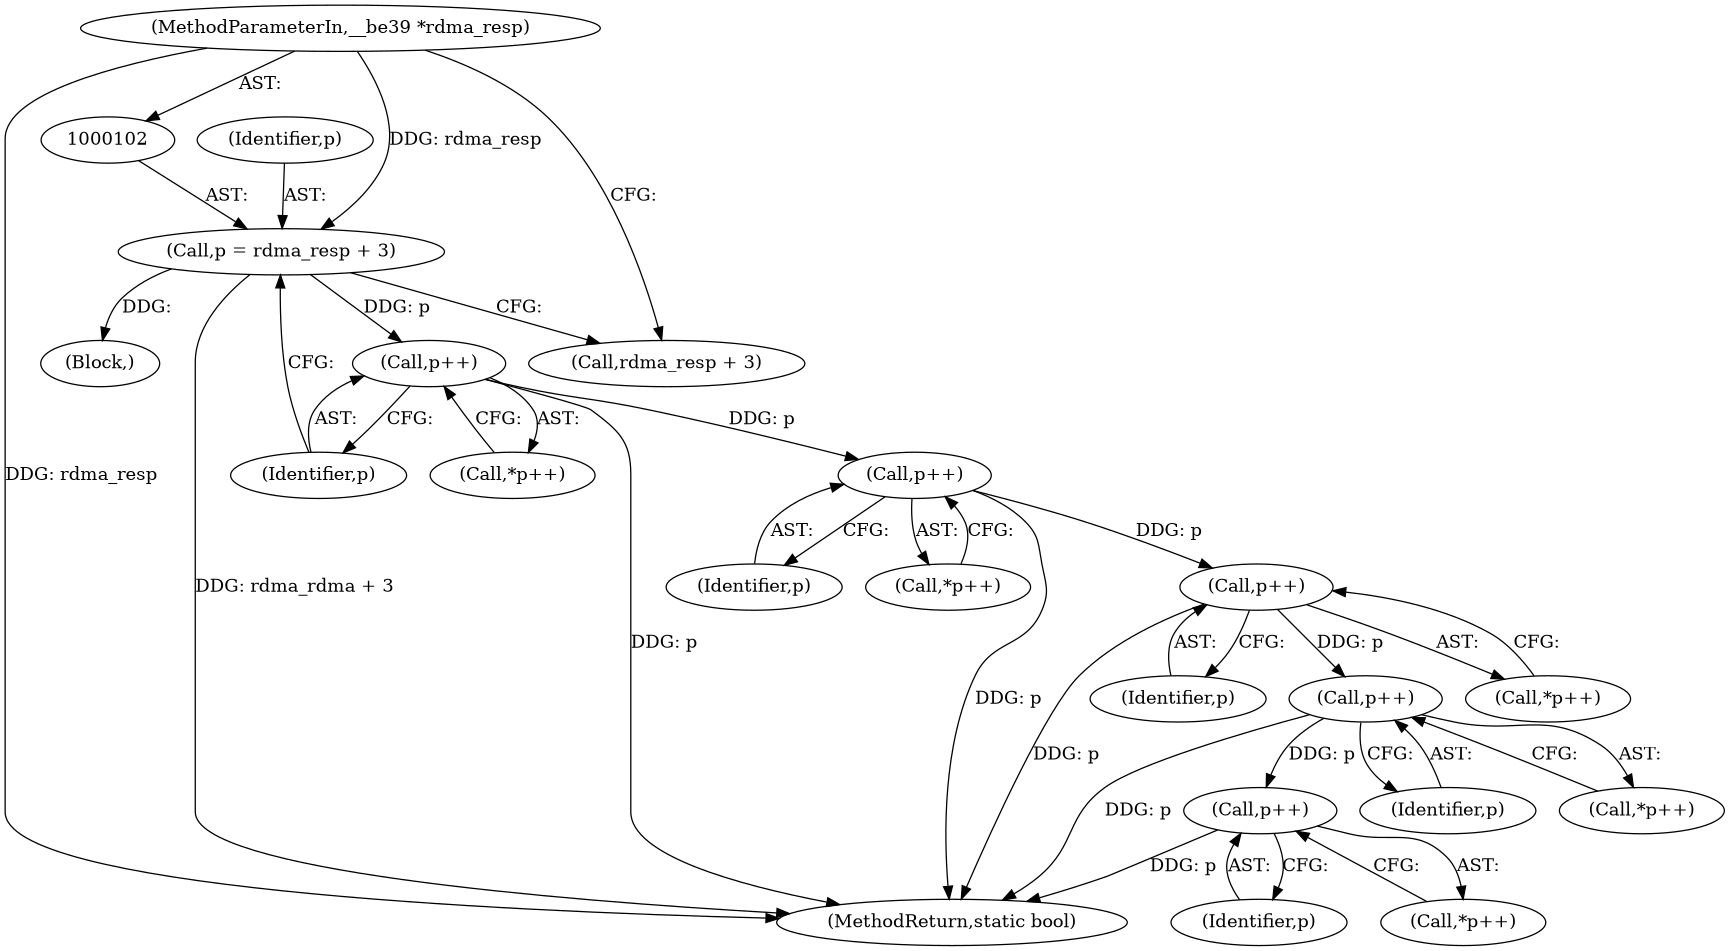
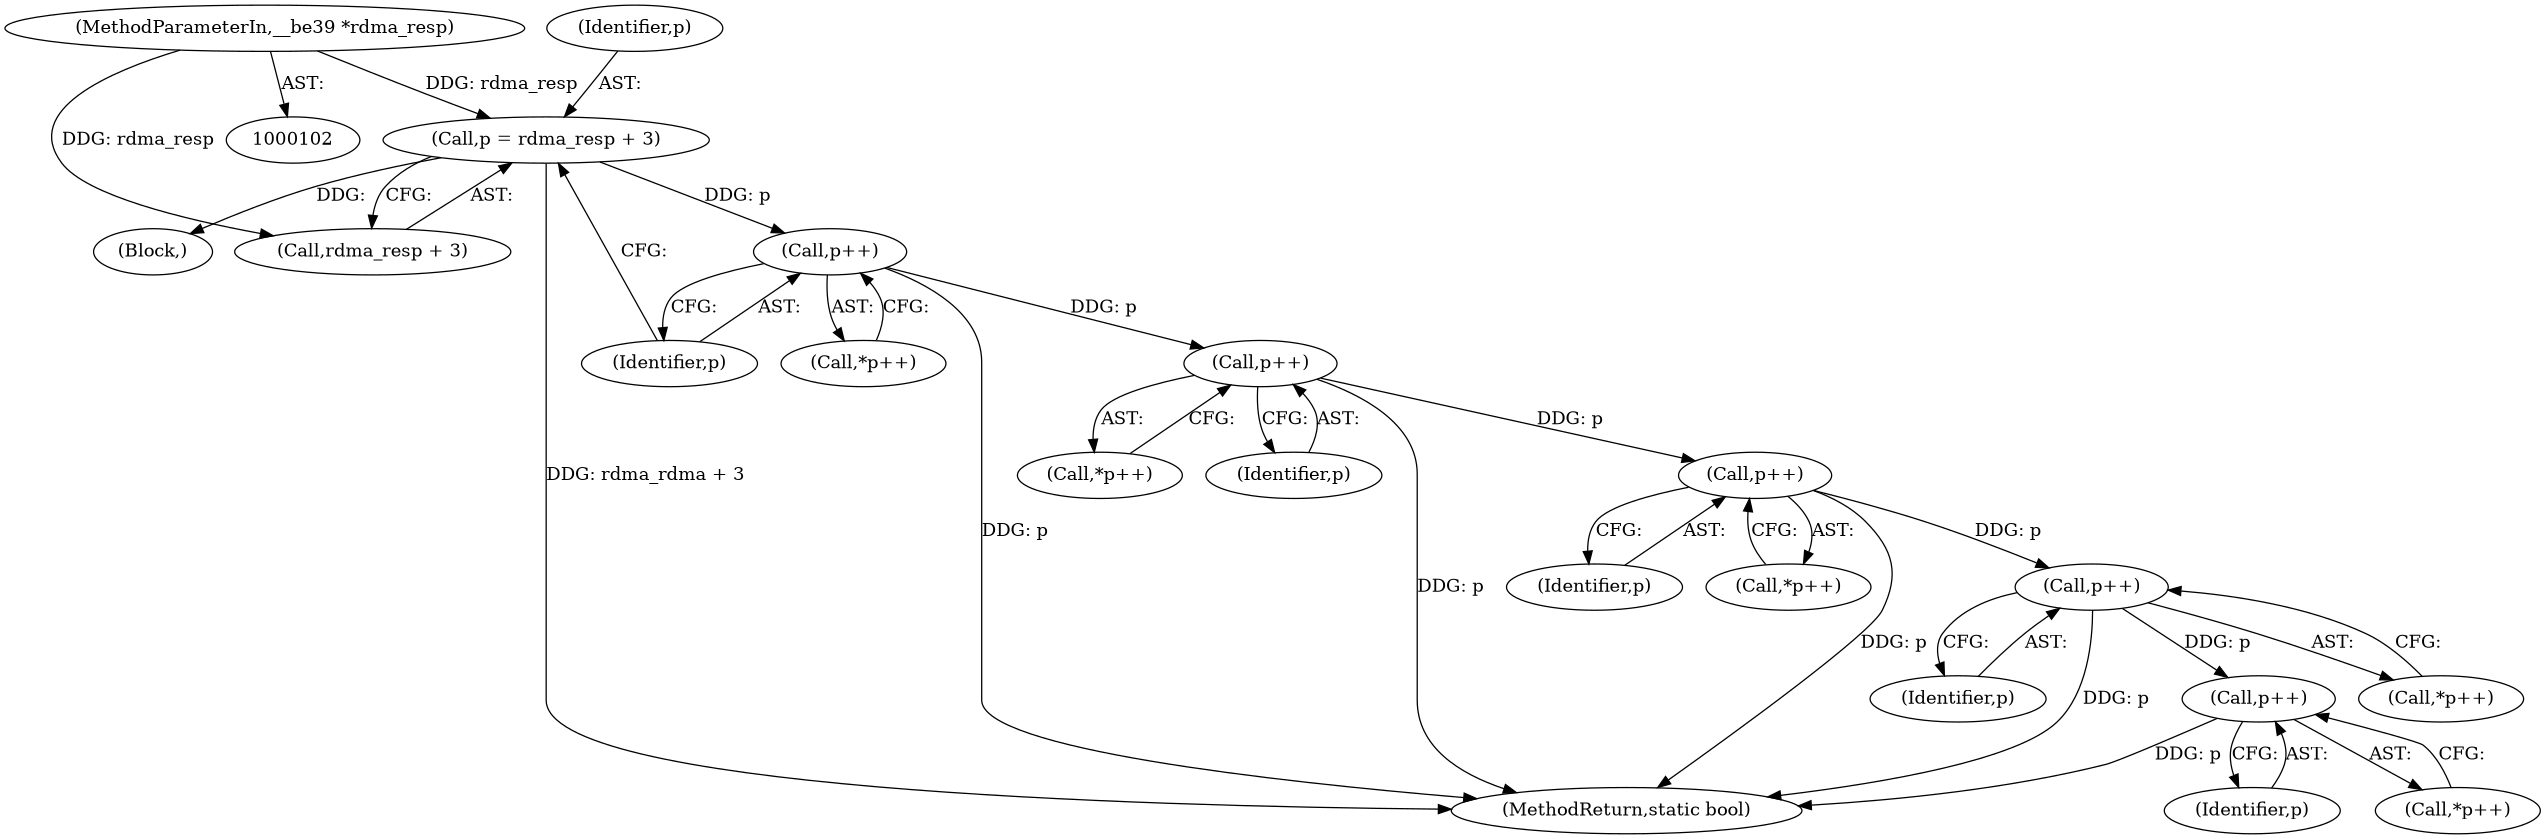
  digraph {
    n1 [label="(Call,p = rdma_resp + 3)"]
    n2 [label="(Call,p++)"]
    n3 [label="(Call,rdma_resp + 3)"]
    n4 [label="(Block,)"]
    n5 [label="(MethodReturn,static bool)"]
    n6 [label="(Call,p++)"]
    n7 [label="(Identifier,p)"]
    n8 [label="(Call,*p++)"]
    n9 [label="(MethodParameterIn,__be39 *rdma_resp)"]
    1000102
    n11 [label="(Call,p++)"]
    n12 [label="(Call,*p++)"]
    n13 [label="(Identifier,p)"]
    n14 [label="(Call,p++)"]
    n15 [label="(Call,*p++)"]
    n16 [label="(Identifier,p)"]
    n17 [label="(Call,p++)"]
    n18 [label="(Call,*p++)"]
    n19 [label="(Identifier,p)"]
    n20 [label="(Identifier,p)"]
    n21 [label="(Call,*p++)"]
    n22 [label="(Identifier,p)"]
    n1 -> n2 [label="DDG: p"]
    n1 -> n3 [label="CFG: "]
    n1 -> n4 [label="DDG: "]
    n1 -> n5 [label="DDG: rdma_rdma + 3"]
    n2 -> n5 [label="DDG: p"]
    n2 -> n6 [label="DDG: p"]
    n2 -> n7 [label="CFG: "]
    n2 -> n8 [label="AST: "]
-   1000102 -> n1 [label="AST: "]
+   n3 -> n1 [label="AST: "]
    n6 -> n5 [label="DDG: p"]
    n6 -> n11 [label="DDG: p"]
    n6 -> n12 [label="AST: "]
    n6 -> n13 [label="CFG: "]
    n7 -> n1 [label="CFG: "]
    n7 -> n2 [label="AST: "]
    n8 -> n2 [label="CFG: "]
    n9 -> n1 [label="DDG: rdma_resp"]
-   n9 -> n3 [label="CFG: "]
-   n9 -> n5 [label="DDG: rdma_resp"]
+   n9 -> n3 [label="DDG: rdma_resp"]
    n9 -> 1000102 [label="AST: "]
    n11 -> n5 [label="DDG: p"]
    n11 -> n14 [label="DDG: p"]
    n11 -> n15 [label="AST: "]
    n11 -> n16 [label="CFG: "]
    n12 -> n6 [label="CFG: "]
    n13 -> n6 [label="AST: "]
    n14 -> n5 [label="DDG: p"]
    n14 -> n17 [label="DDG: p"]
    n14 -> n18 [label="AST: "]
    n14 -> n19 [label="CFG: "]
    n15 -> n11 [label="CFG: "]
    n16 -> n11 [label="AST: "]
    n17 -> n5 [label="DDG: p"]
    n17 -> n20 [label="CFG: "]
    n17 -> n21 [label="AST: "]
    n18 -> n14 [label="CFG: "]
    n19 -> n14 [label="AST: "]
    n20 -> n17 [label="AST: "]
    n21 -> n17 [label="CFG: "]
    n22 -> n1 [label="AST: "]
  }
